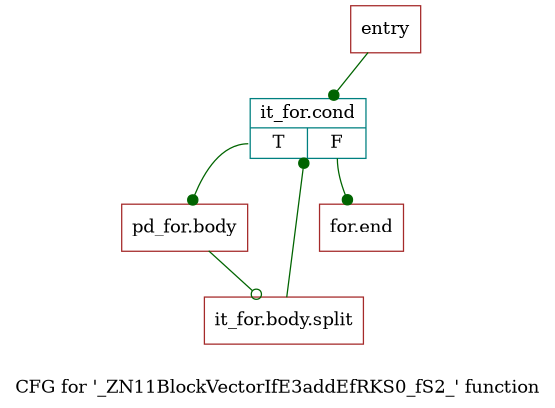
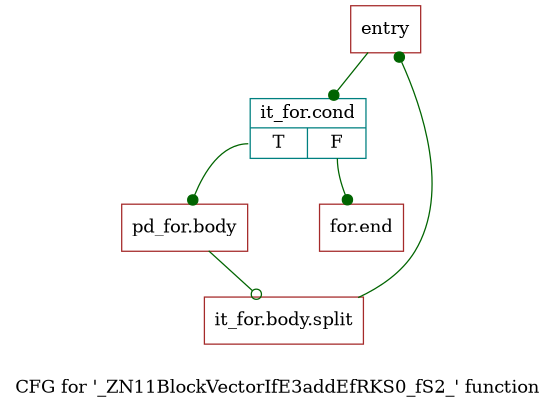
  digraph {
    label="CFG for '_ZN11BlockVectorIfE3addEfRKS0_fS2_' function"
    node [color=brown shape=record]
    edge [arrowhead=dot color=darkgreen]
    n1 [label="{entry}"]
    n2 [color=teal label="{it_for.cond|{<s0>T|<s1>F}}"]
    n3 [label="{pd_for.body}"]
    n4 [label="{for.end}"]
    n5 [label="{it_for.body.split}"]
    n1 -> n2
    n2 -> n3 [tailport=s0]
    n2 -> n4 [tailport=s1]
    n3 -> n5 [arrowhead=odot]
-   n5 -> n2
+   n5 -> n1
  }
